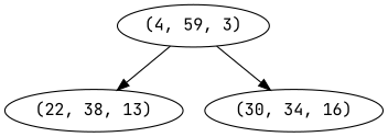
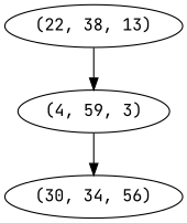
  digraph {
    fontname="JetBrains Mono"
    node [fontname="JetBrains Mono"]
    edge [fontname="JetBrains Mono"]
    "(4, 59, 3)"
    "(22, 38, 13)"
-   "(30, 34, 16)"
-   "(4, 59, 3)" -> "(22, 38, 13)"
+   "(30, 34, 16)" [label="(30, 34, 56)"]
+   "(22, 38, 13)" -> "(4, 59, 3)"
    "(4, 59, 3)" -> "(30, 34, 16)"
  }
